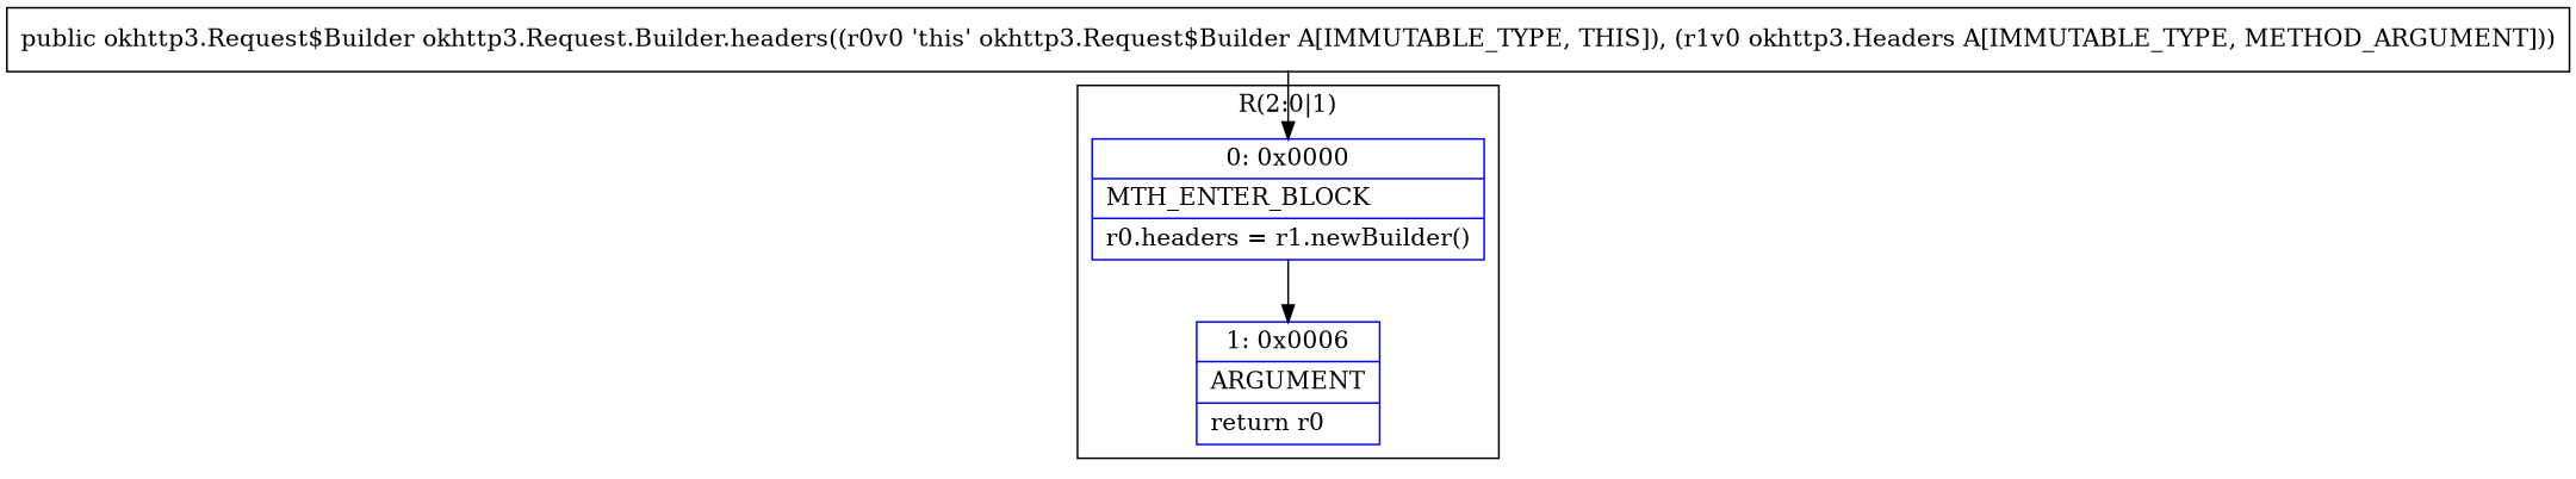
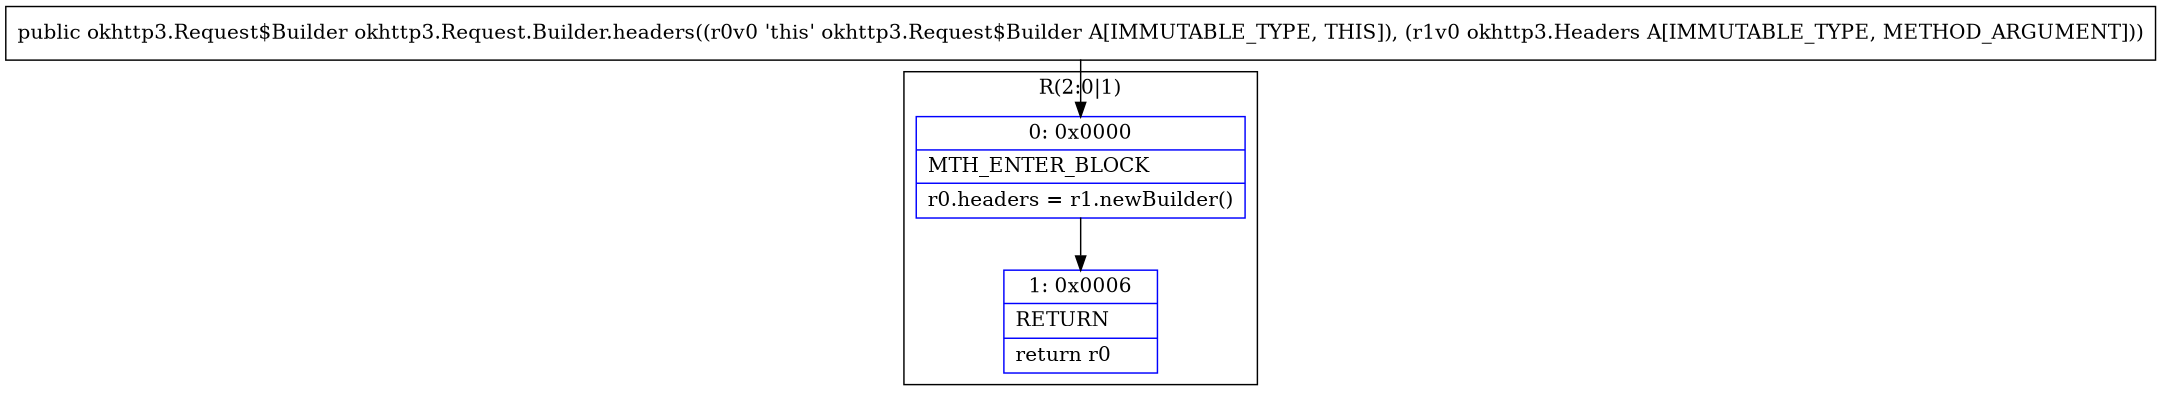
  digraph {
    node [color=blue shape=record]
    n1 [label="{0\:\ 0x0000|MTH_ENTER_BLOCK\l|r0.headers = r1.newBuilder()\l}"]
-   n2 [label="{1\:\ 0x0006|ARGUMENT\l|return r0\l}"]
+   n2 [label="{1\:\ 0x0006|RETURN\l|return r0\l}"]
    n3 [label="{public okhttp3.Request$Builder okhttp3.Request.Builder.headers((r0v0 'this' okhttp3.Request$Builder A[IMMUTABLE_TYPE, THIS]), (r1v0 okhttp3.Headers A[IMMUTABLE_TYPE, METHOD_ARGUMENT])) }" color=""]
    subgraph cluster_1 {
      label="R(2:0|1)"
      n1
      n2
    }
    n1 -> n2
    n3 -> n1
  }
